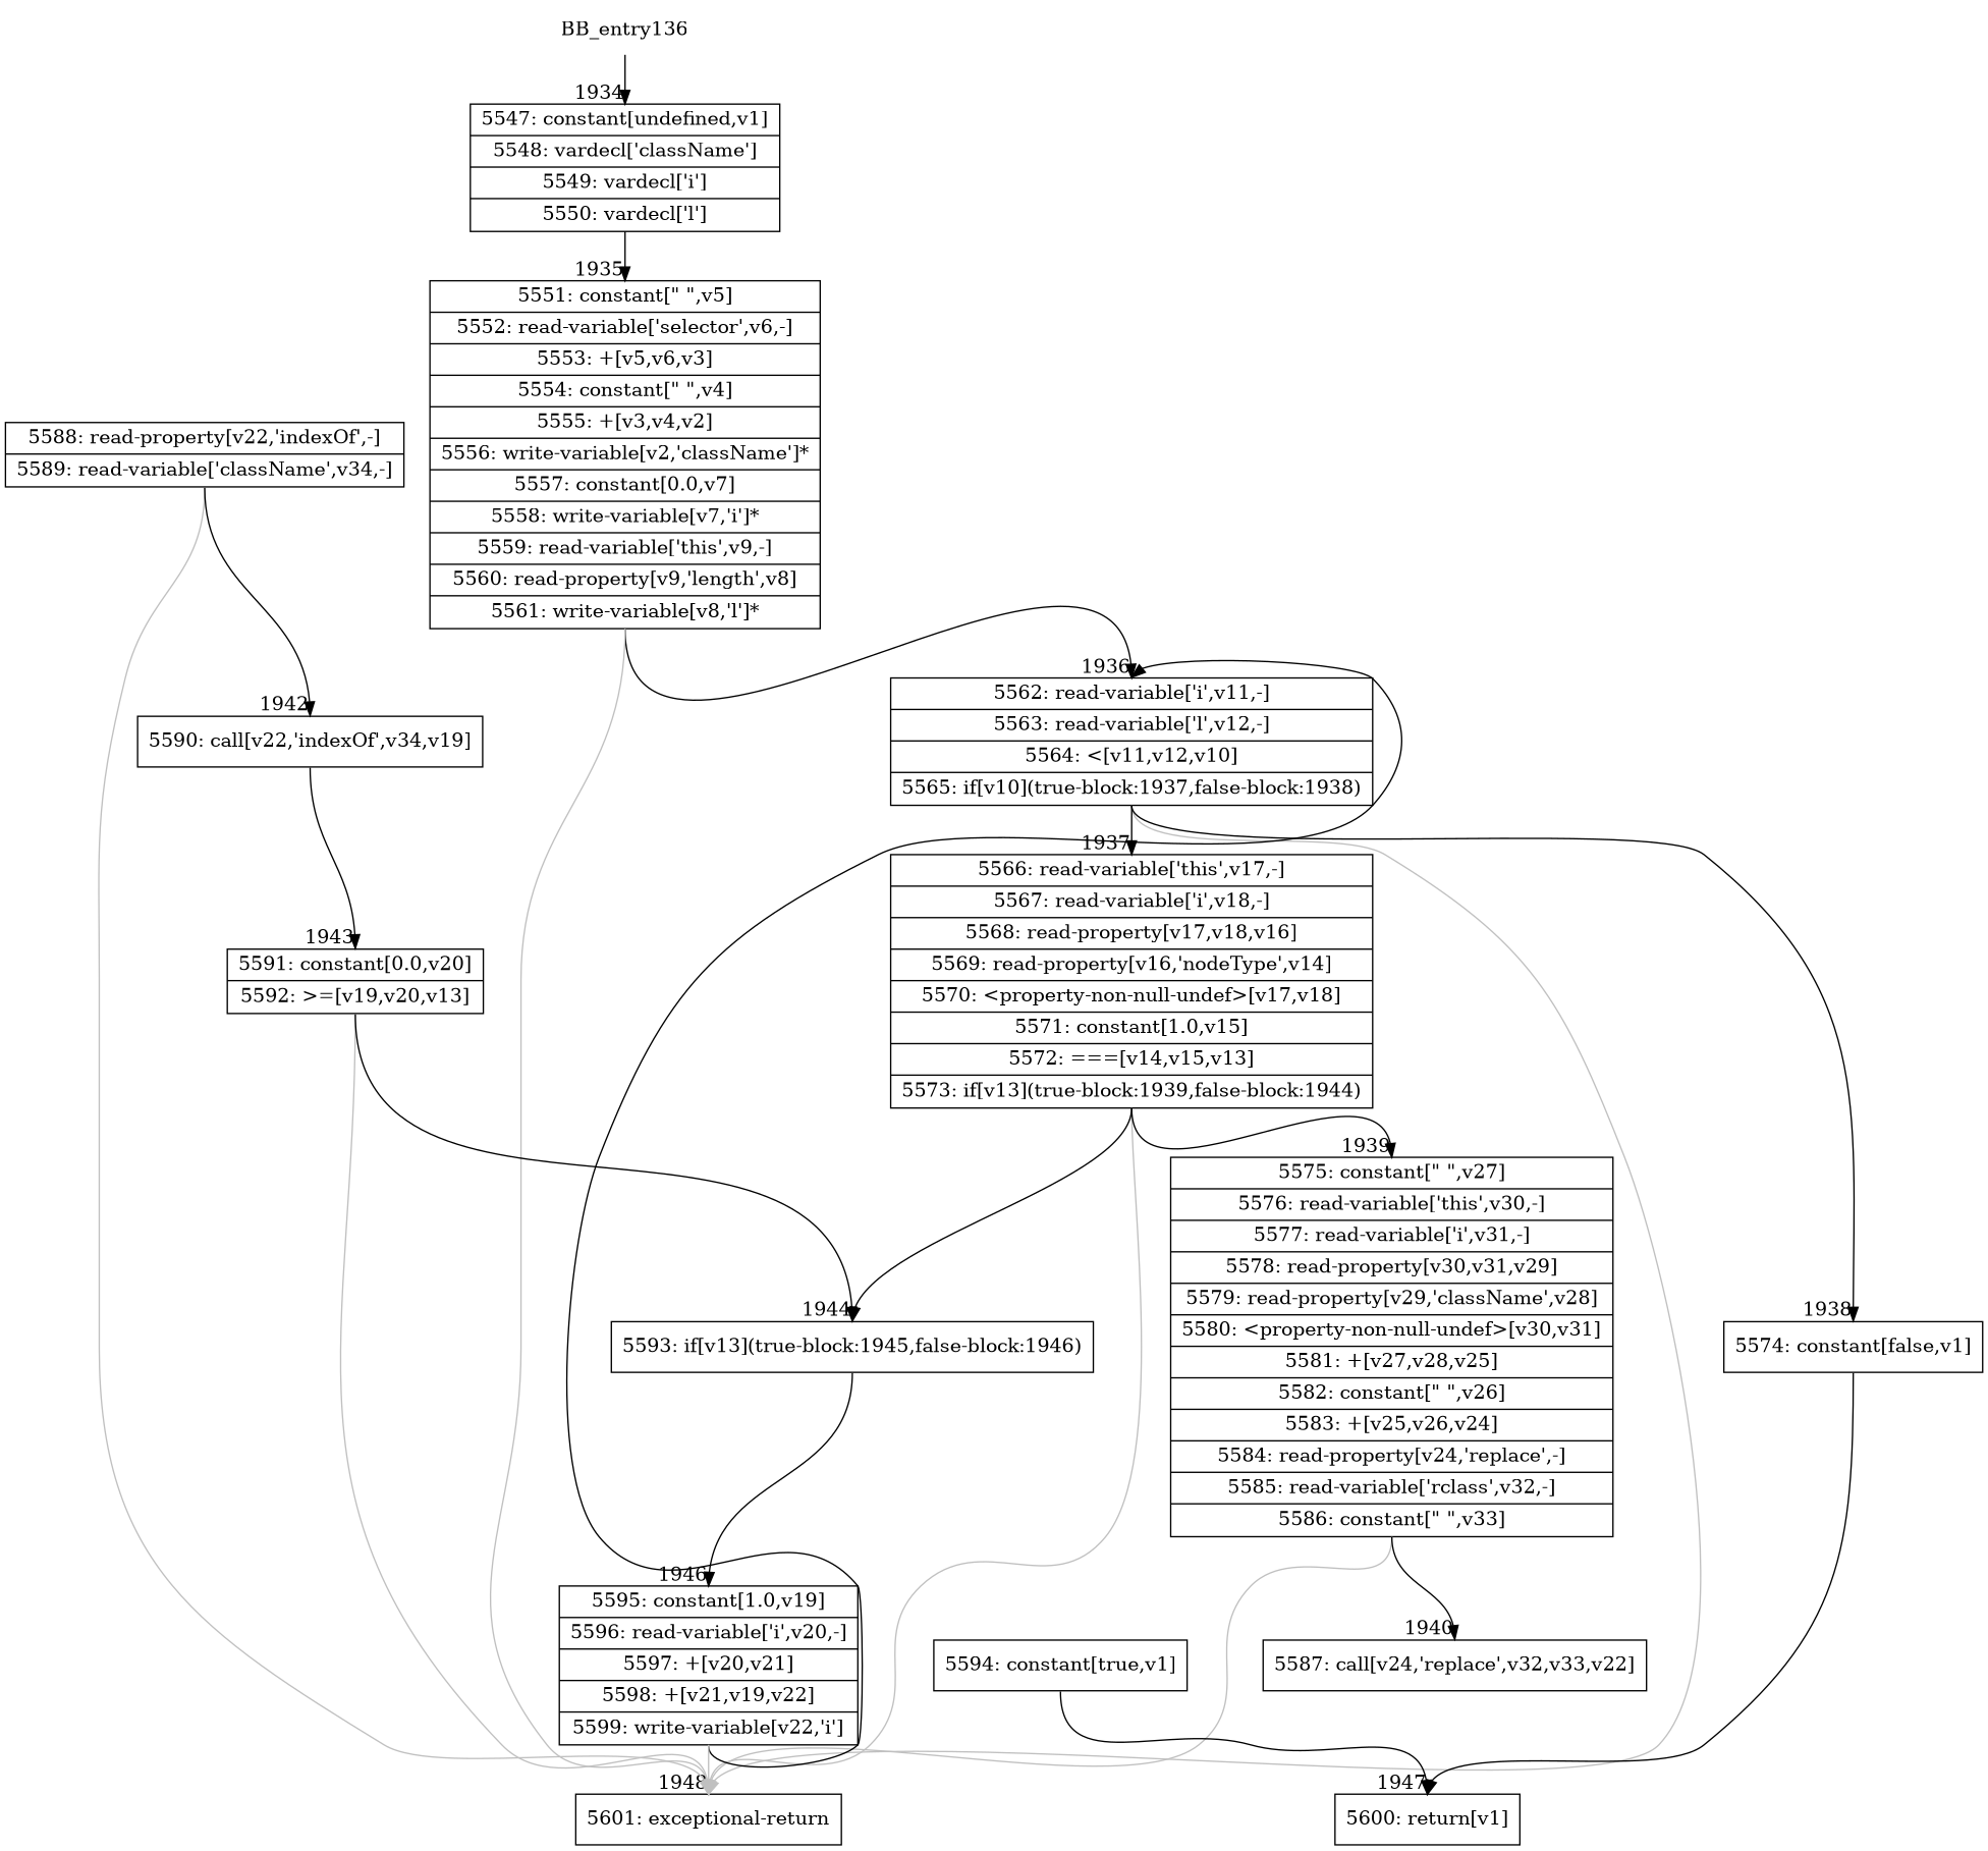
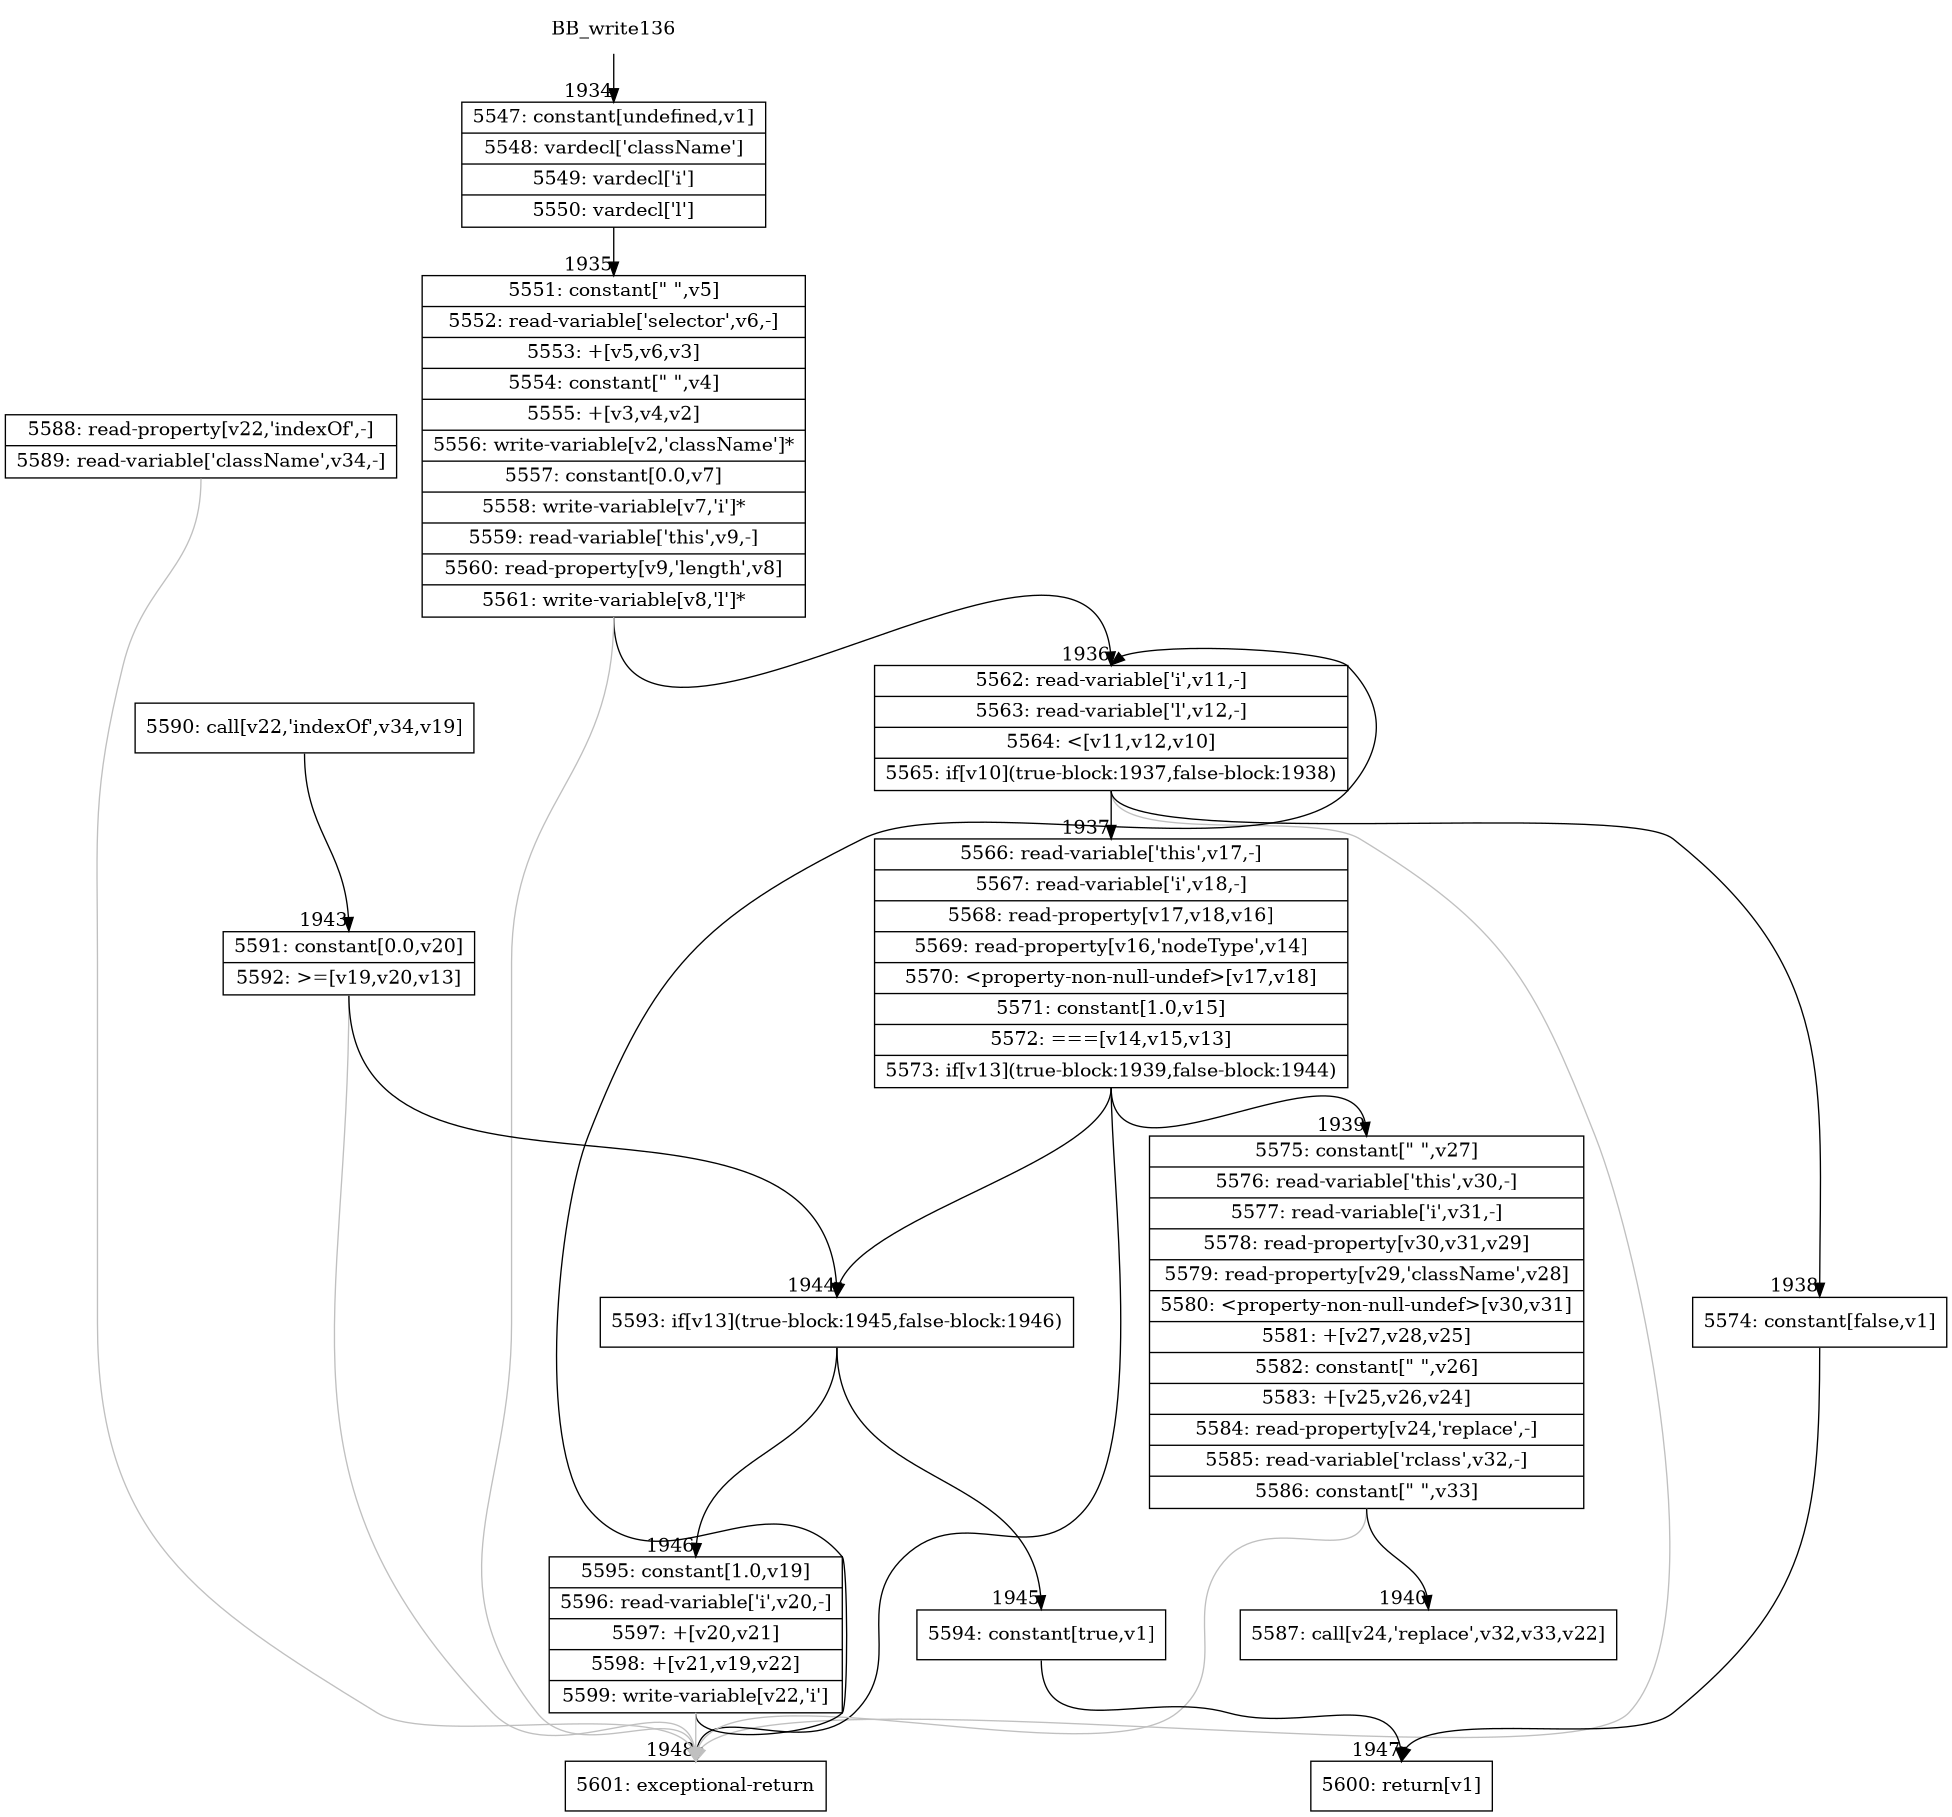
  digraph {
    rankdir=TD
    node [shape=record]
    edge [headport=n tailport=s]
-   BB_entry136 [shape=none]
+   BB_entry136 [shape=none label=BB_write136]
    n2 [label="{5547: constant[undefined,v1]|5548: vardecl['className']|5549: vardecl['i']|5550: vardecl['l']}"]
    n3 [label="{5551: constant[\" \",v5]|5552: read-variable['selector',v6,-]|5553: +[v5,v6,v3]|5554: constant[\" \",v4]|5555: +[v3,v4,v2]|5556: write-variable[v2,'className']*|5557: constant[0.0,v7]|5558: write-variable[v7,'i']*|5559: read-variable['this',v9,-]|5560: read-property[v9,'length',v8]|5561: write-variable[v8,'l']*}"]
    n4 [label="{5562: read-variable['i',v11,-]|5563: read-variable['l',v12,-]|5564: \<[v11,v12,v10]|5565: if[v10](true-block:1937,false-block:1938)}"]
    n5 [label="{5601: exceptional-return}"]
    n6 [label="{5566: read-variable['this',v17,-]|5567: read-variable['i',v18,-]|5568: read-property[v17,v18,v16]|5569: read-property[v16,'nodeType',v14]|5570: \<property-non-null-undef\>[v17,v18]|5571: constant[1.0,v15]|5572: ===[v14,v15,v13]|5573: if[v13](true-block:1939,false-block:1944)}"]
    n7 [label="{5574: constant[false,v1]}"]
    n8 [label="{5593: if[v13](true-block:1945,false-block:1946)}"]
    n9 [label="{5575: constant[\" \",v27]|5576: read-variable['this',v30,-]|5577: read-variable['i',v31,-]|5578: read-property[v30,v31,v29]|5579: read-property[v29,'className',v28]|5580: \<property-non-null-undef\>[v30,v31]|5581: +[v27,v28,v25]|5582: constant[\" \",v26]|5583: +[v25,v26,v24]|5584: read-property[v24,'replace',-]|5585: read-variable['rclass',v32,-]|5586: constant[\" \",v33]}"]
    n10 [label="{5600: return[v1]}"]
    n11 [label="{5594: constant[true,v1]}"]
    n12 [label="{5595: constant[1.0,v19]|5596: read-variable['i',v20,-]|5597: +[v20,v21]|5598: +[v21,v19,v22]|5599: write-variable[v22,'i']}"]
    n13 [label="{5587: call[v24,'replace',v32,v33,v22]}"]
    n14 [label="{5588: read-property[v22,'indexOf',-]|5589: read-variable['className',v34,-]}"]
    n15 [label="{5590: call[v22,'indexOf',v34,v19]}"]
    n16 [label="{5591: constant[0.0,v20]|5592: \>=[v19,v20,v13]}"]
    BB_entry136 -> n2 [headlabel="    1934"]
    n2 -> n3 [headlabel="      1935"]
    n3 -> n4 [headlabel="      1936"]
    n3 -> n5 [color=gray headlabel="      1948"]
    n4 -> n5 [color=gray]
    n4 -> n6 [headlabel="      1937"]
    n4 -> n7 [headlabel="      1938"]
-   n6 -> n5 [color=gray]
+   n6 -> n5 [color=black]
    n6 -> n8 [headlabel="      1944"]
    n6 -> n9 [headlabel="      1939"]
    n7 -> n10 [headlabel="      1947"]
+   n8 -> n11 [headlabel="      1945"]
    n8 -> n12 [headlabel="      1946"]
    n9 -> n5 [color=gray]
    n9 -> n13 [headlabel="      1940"]
    n11 -> n10
    n12 -> n4
    n12 -> n5 [color=gray]
    n14 -> n5 [color=gray]
-   n14 -> n15 [headlabel="      1942"]
    n15 -> n16 [headlabel="      1943"]
    n16 -> n5 [color=gray]
    n16 -> n8
  }
